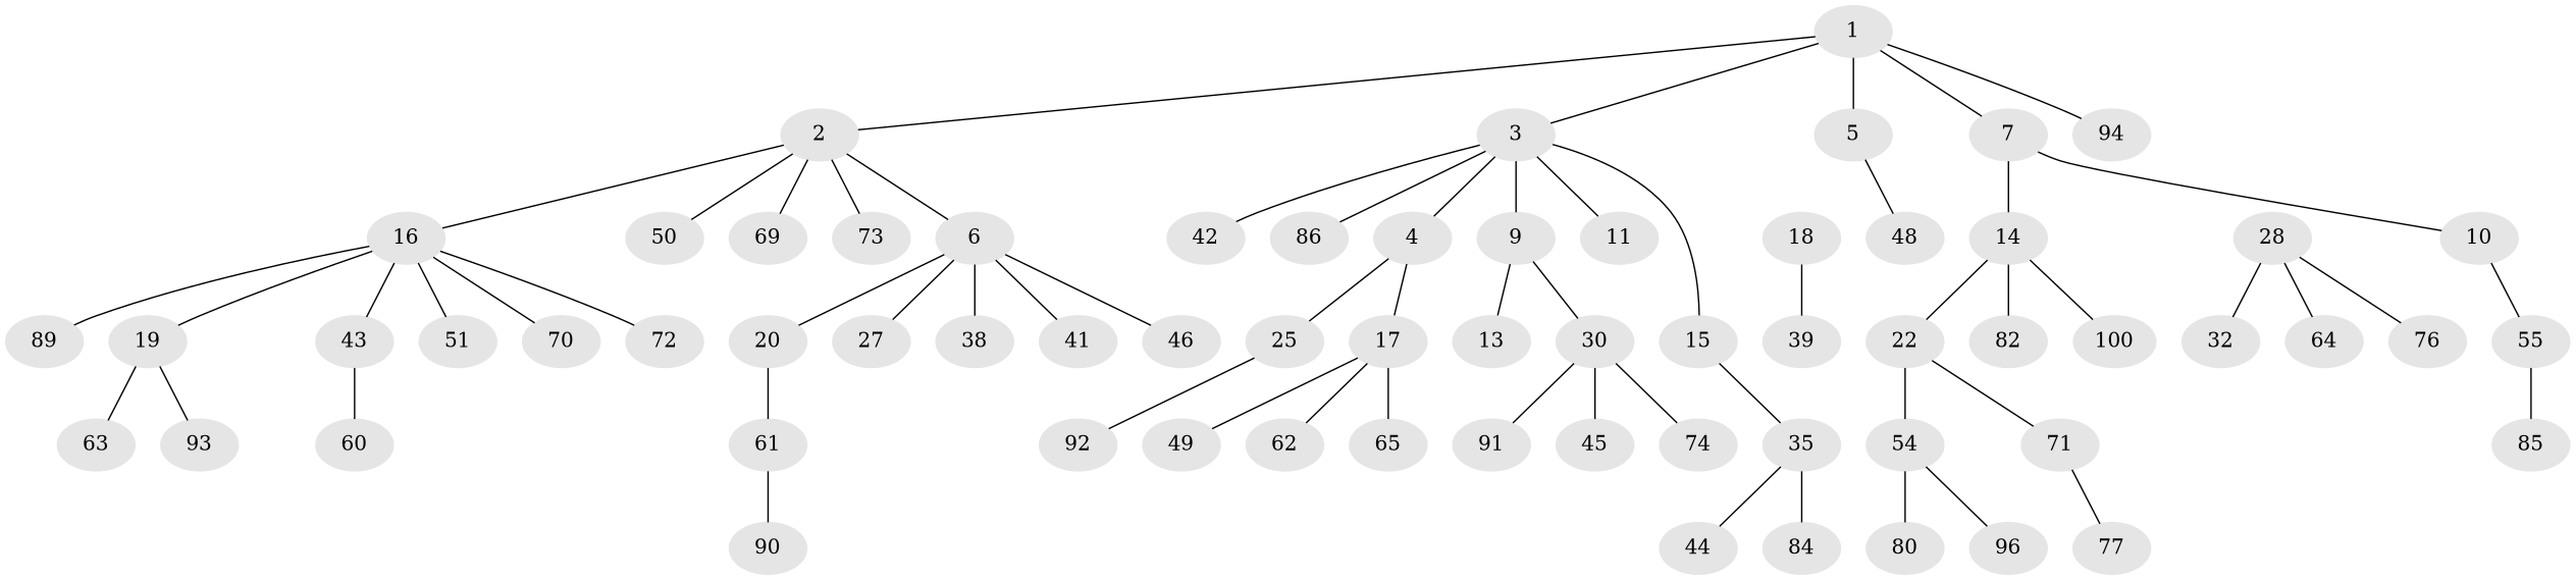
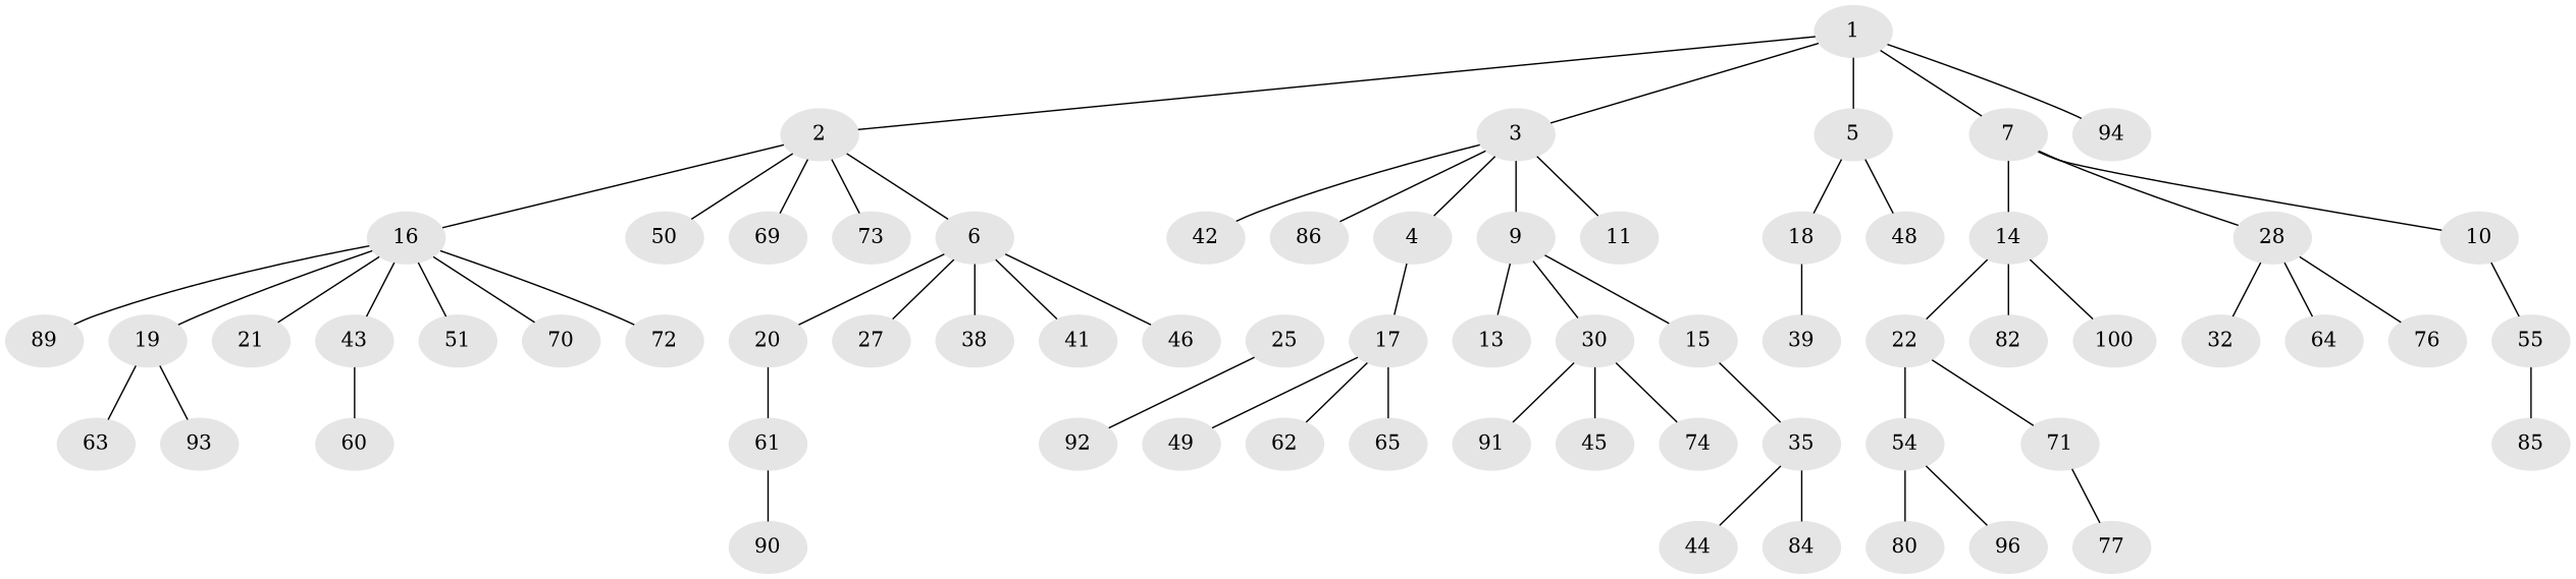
  graph {
    node [color=gray90 style=filled]
    2 [super="+23"]
    6 [super="+26"]
    16 [super="+33"]
    50
    69
    73 [super="+83"]
    1
    3 [super="+8"]
    5 [super="+12"]
    7 [super="+24"]
    94
    4
    9 [super="+87"]
    11
    15 [super="+52"]
    42 [super="+68"]
    86
    18 [super="+29"]
    48 [super="+59"]
    10 [super="+79"]
    14 [super="+56"]
    28 [super="+34"]
    20
    27
    38
    41
    46 [super="+66"]
    19 [super="+37"]
+   21 [super="+75"]
    43
    51
    70
    72
    89
    17 [super="+36"]
    25 [super="+81"]
    13 [super="+57"]
    30 [super="+67"]
    35 [super="+40"]
    49
    62
    65
    92
    39
    61 [super="+78"]
    55 [super="+88"]
    22 [super="+47"]
    82
    100
    32
    64
    76
    45
    74
    91
    85 [super="+95"]
    54 [super="+58"]
    71
    44
    84
    63
    93
    60
    90
    80
    96
    77
    2 -- 6
    2 -- 16
    2 -- 50
    2 -- 69
    2 -- 73
    6 -- 20
    6 -- 27
    6 -- 38
    6 -- 41
    6 -- 46
    16 -- 19
+   16 -- 21
    16 -- 43
    16 -- 51
    16 -- 70
    16 -- 72
    16 -- 89
    1 -- 2
    1 -- 3
    1 -- 5
    1 -- 7
    1 -- 94
    3 -- 4
    3 -- 9
    3 -- 11
-   3 -- 15
+   9 -- 15
    3 -- 42
    3 -- 86
+   5 -- 18
    5 -- 48
    7 -- 10
    7 -- 14
+   7 -- 28
    4 -- 17
-   4 -- 25
    9 -- 13
    9 -- 30
    15 -- 35
    18 -- 39
    10 -- 55
    14 -- 22
    14 -- 82
    14 -- 100
    28 -- 32
    28 -- 64
    28 -- 76
    20 -- 61
    19 -- 63
    19 -- 93
    43 -- 60
    17 -- 49
    17 -- 62
    17 -- 65
    25 -- 92
    30 -- 45
    30 -- 74
    30 -- 91
    35 -- 44
    35 -- 84
    61 -- 90
    55 -- 85
    22 -- 54
    22 -- 71
    54 -- 80
    54 -- 96
    71 -- 77
  }
